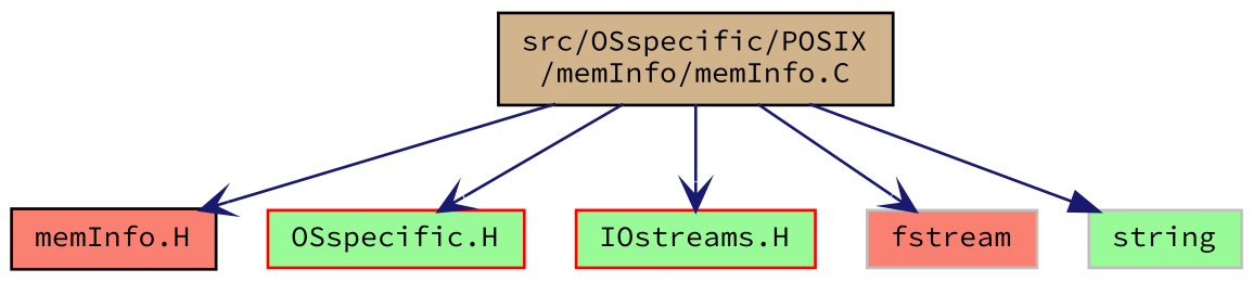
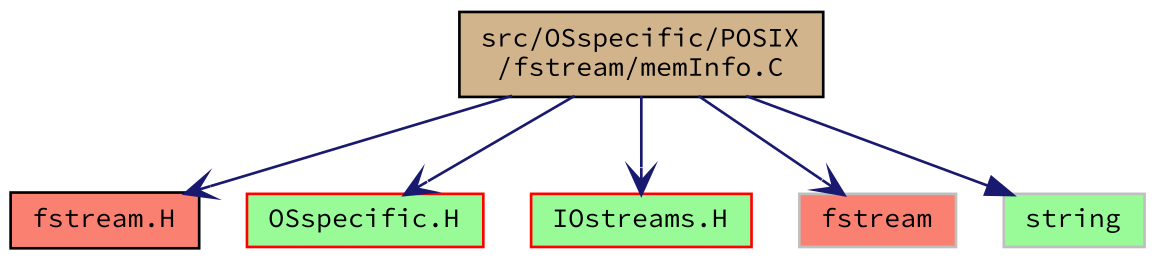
  digraph {
    fontname="Source Code Pro"
    node [color=black fillcolor=palegreen fontname="Source Code Pro" fontsize=10 shape=record style=filled]
    edge [arrowhead=vee color=midnightblue fontname="Source Code Pro" fontsize=10 labelfontname=Helvetica labelfontsize=10 style=solid]
-   n1 [fillcolor=tan fontcolor=black height=0.2 label="src/OSspecific/POSIX\l/memInfo/memInfo.C" width=0.4]
-   n2 [fillcolor=salmon height=0.2 label="memInfo.H" width=0.4]
+   n1 [fillcolor=tan fontcolor=black height=0.2 label="src/OSspecific/POSIX\l/fstream/memInfo.C" width=0.4]
+   n2 [fillcolor=salmon height=0.2 label="fstream.H" width=0.4]
    n3 [color=red height=0.2 label="OSspecific.H" width=0.4]
    n4 [color=red height=0.2 label="IOstreams.H" width=0.4]
    n5 [color=grey75 fillcolor=salmon height=0.2 label=fstream width=0.4]
    n6 [color=grey75 height=0.2 label=string width=0.4]
    n1 -> n2
    n1 -> n3
    n1 -> n4
    n1 -> n5
    n1 -> n6 [arrowhead=normal]
  }
